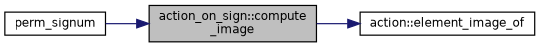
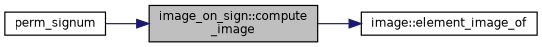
  digraph {
    rankdir=LR
    node [color=black fillcolor=white fontname=Helvetica fontsize=10 shape=record style=filled]
    edge [color=midnightblue fontname=Helvetica fontsize=10 labelfontname=Helvetica labelfontsize=10 style=solid]
-   n1 [fillcolor=grey75 fontcolor=black height=0.2 label="action_on_sign::compute\l_image" width=0.4]
-   n2 [height=0.2 label="action::element_image_of" width=0.4]
+   n1 [fillcolor=grey75 fontcolor=black height=0.2 label="image_on_sign::compute\l_image" width=0.4]
+   n2 [height=0.2 label="image::element_image_of" width=0.4]
    n3 [height=0.2 label=perm_signum width=0.4]
    n1 -> n2
    n3 -> n1
  }
